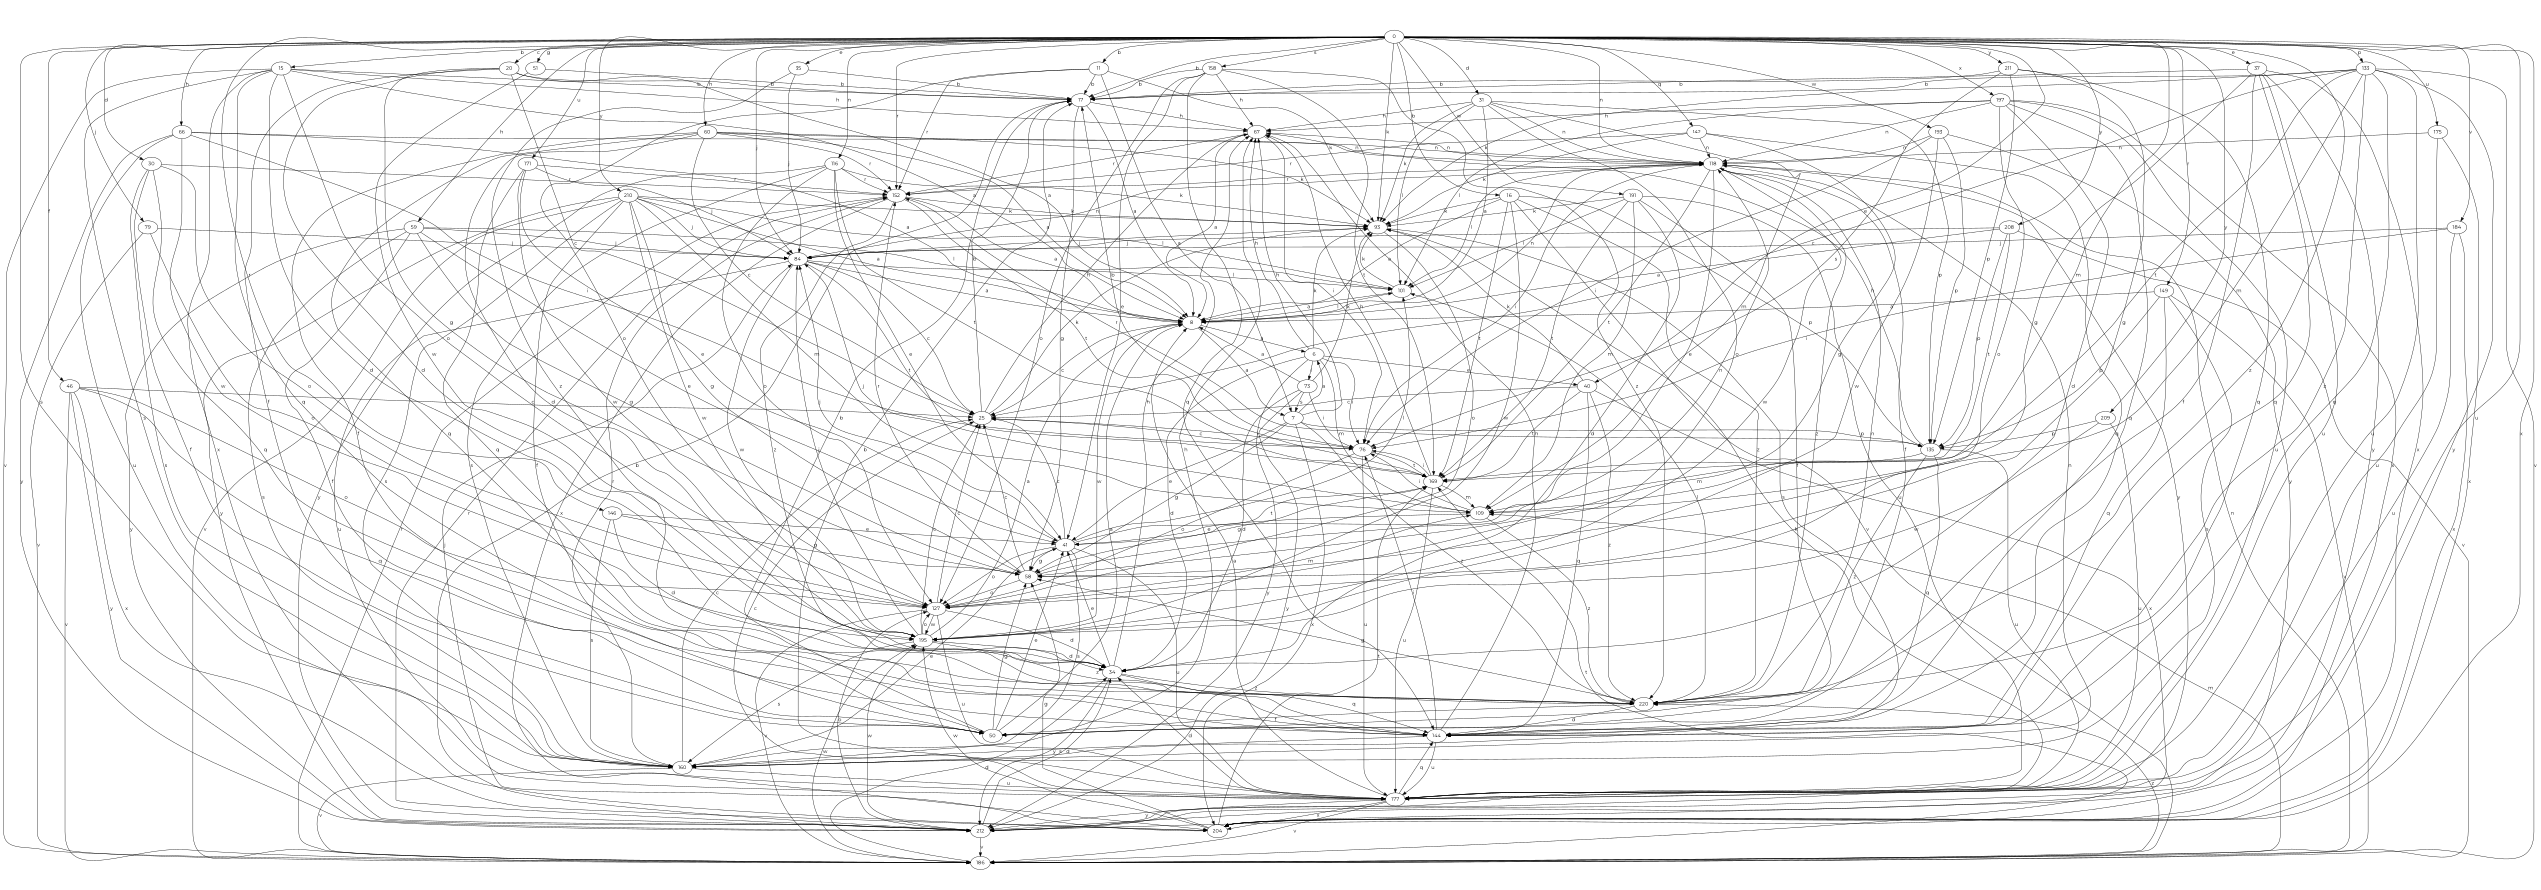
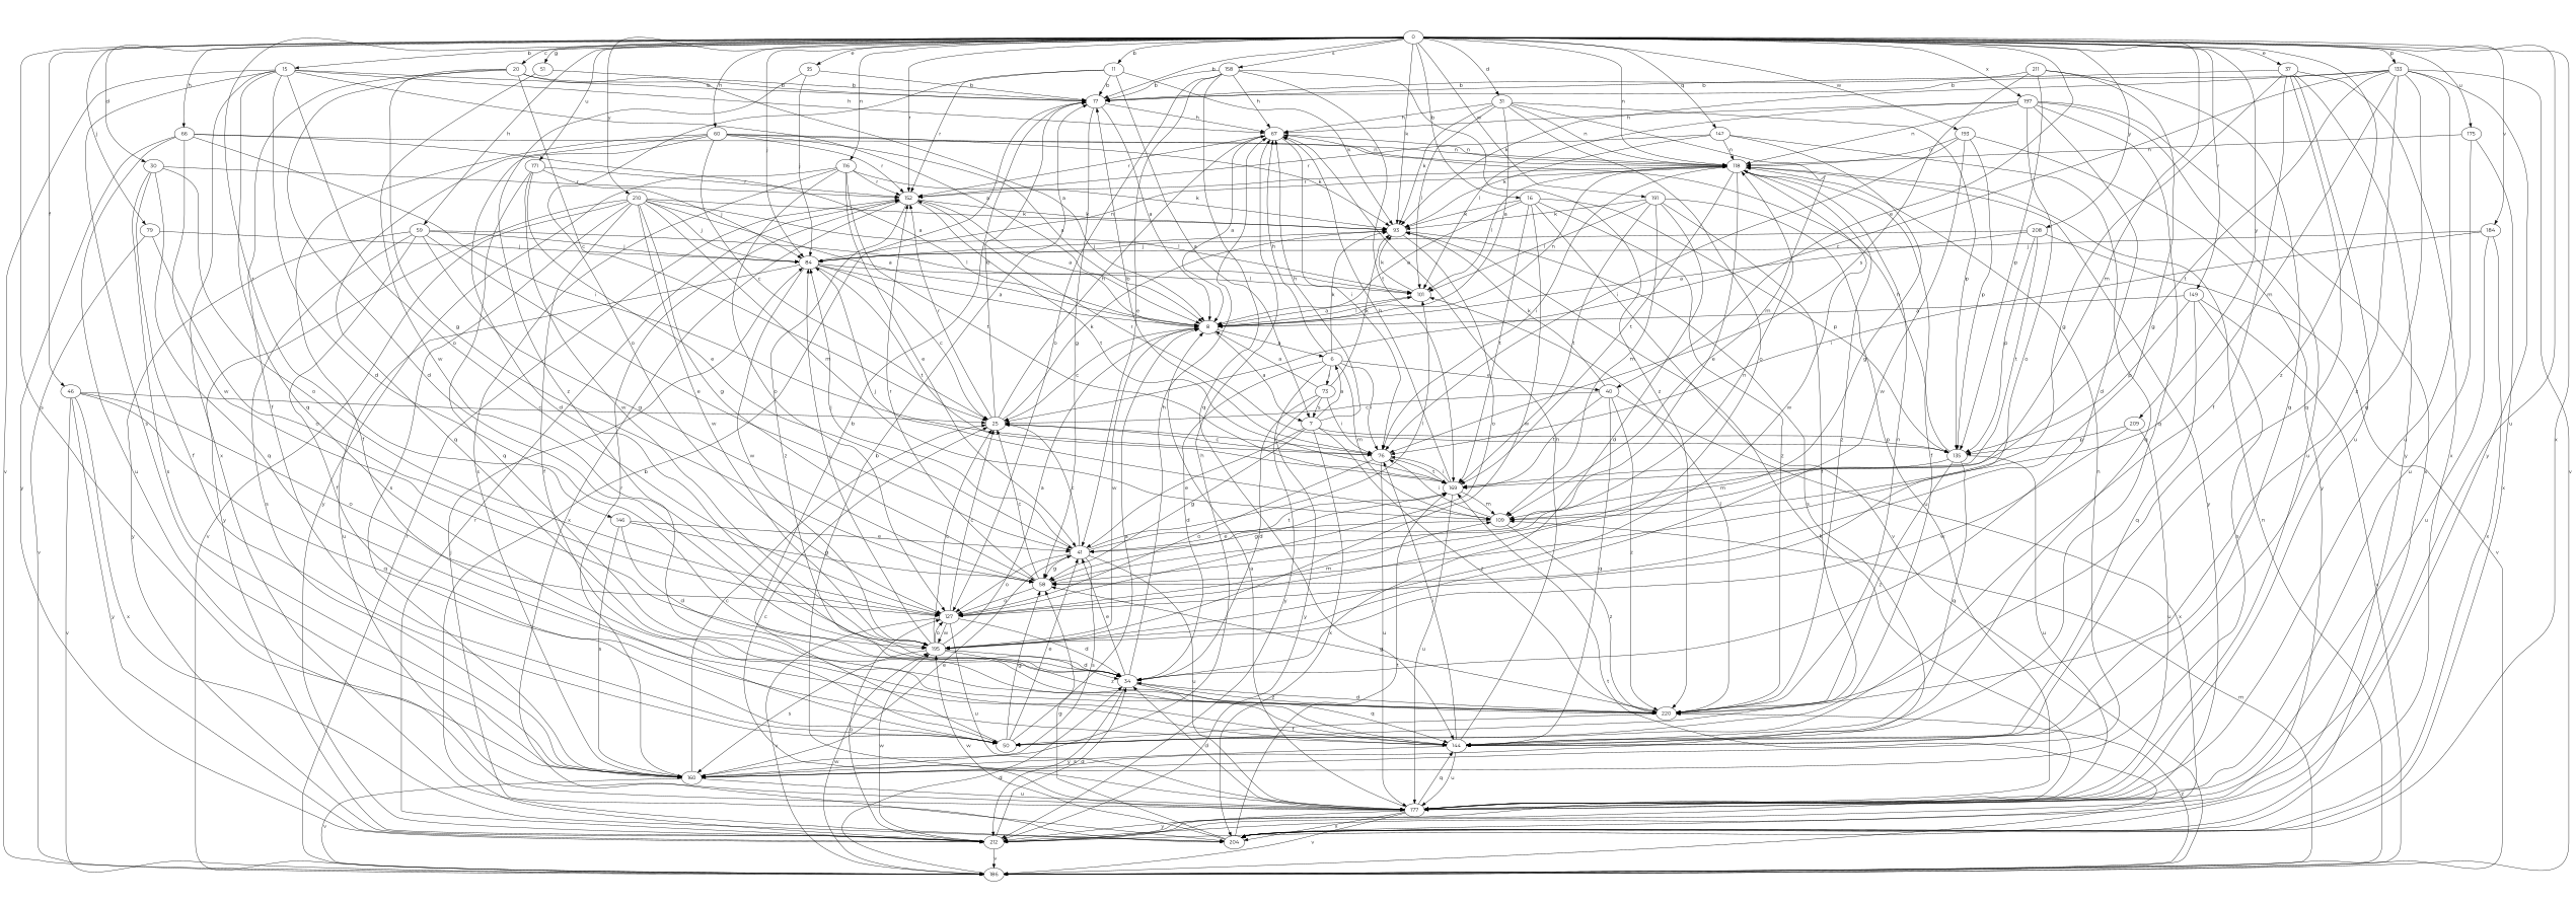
  strict digraph {
    fontname=Montserrat
    node [fontname=Montserrat]
    edge [fontname=Montserrat]
    0
    11
    15
    16
    17
    20
    30
    31
    35
    37
    40
    46
    51
    59
    60
    66
    79
    84
    93
    109
    116
    118
    133
    142
    146
    149
    152
    158
    160
    171
    175
    177
    184
    191
    193
    197
    204
    208
    209
    210
    211
    220
    7
    127
    34
    67
    8
    144
    186
    135
    195
    169
    58
    25
    50
    101
    212
    41
    76
    6
    73
    0 -> 11 [label=b]
    0 -> 15 [label=b]
    0 -> 16 [label=b]
    0 -> 17 [label=b]
    0 -> 20 [label=c]
    0 -> 30 [label=d]
    0 -> 31 [label=d]
    0 -> 35 [label=e]
    0 -> 37 [label=e]
    0 -> 40 [label=e]
    0 -> 46 [label=f]
    0 -> 51 [label=g]
    0 -> 59 [label=h]
    0 -> 60 [label=h]
    0 -> 66 [label=h]
    0 -> 79 [label=j]
    0 -> 84 [label=j]
    0 -> 93 [label=k]
    0 -> 109 [label=m]
    0 -> 116 [label=n]
    0 -> 118 [label=n]
    0 -> 133 [label=p]
    0 -> 142 [label=q]
    0 -> 146 [label=r]
    0 -> 149 [label=r]
    0 -> 152 [label=r]
    0 -> 158 [label=s]
    0 -> 160 [label=s]
    0 -> 171 [label=u]
    0 -> 175 [label=u]
    0 -> 177 [label=u]
    0 -> 184 [label=v]
    0 -> 191 [label=w]
    0 -> 193 [label=w]
    0 -> 197 [label=x]
    0 -> 204 [label=x]
    0 -> 208 [label=y]
    0 -> 209 [label=y]
    0 -> 210 [label=y]
-   0 -> 211 [label=y]
    0 -> 220 [label=z]
    11 -> 17 [label=b]
    11 -> 93 [label=k]
    11 -> 152 [label=r]
    11 -> 7 [label=a]
    11 -> 127 [label=o]
    15 -> 17 [label=b]
    15 -> 160 [label=s]
    15 -> 204 [label=x]
    15 -> 127 [label=o]
    15 -> 34 [label=d]
    15 -> 67 [label=h]
    15 -> 8 [label=a]
    15 -> 144 [label=q]
    15 -> 186 [label=v]
    16 -> 93 [label=k]
    16 -> 220 [label=z]
    16 -> 8 [label=a]
    16 -> 186 [label=v]
    16 -> 135 [label=p]
    16 -> 195 [label=w]
    16 -> 169 [label=t]
    17 -> 67 [label=h]
    17 -> 8 [label=a]
    17 -> 58 [label=g]
    20 -> 17 [label=b]
    20 -> 34 [label=d]
    20 -> 8 [label=a]
    20 -> 58 [label=g]
    20 -> 25 [label=c]
    20 -> 50 [label=f]
    30 -> 152 [label=r]
    30 -> 160 [label=s]
    30 -> 127 [label=o]
    30 -> 144 [label=q]
    30 -> 50 [label=f]
    31 -> 93 [label=k]
    31 -> 109 [label=m]
    31 -> 118 [label=n]
    31 -> 127 [label=o]
    31 -> 67 [label=h]
    31 -> 8 [label=a]
    31 -> 135 [label=p]
    31 -> 101 [label=l]
    35 -> 17 [label=b]
    35 -> 84 [label=j]
    35 -> 220 [label=z]
    37 -> 17 [label=b]
    37 -> 177 [label=u]
    37 -> 204 [label=x]
    37 -> 144 [label=q]
    37 -> 58 [label=g]
    37 -> 50 [label=f]
    37 -> 212 [label=y]
    40 -> 93 [label=k]
    40 -> 204 [label=x]
    40 -> 220 [label=z]
    40 -> 144 [label=q]
    40 -> 169 [label=t]
    40 -> 25 [label=c]
    46 -> 204 [label=x]
    46 -> 127 [label=o]
    46 -> 144 [label=q]
    46 -> 186 [label=v]
    46 -> 25 [label=c]
    46 -> 212 [label=y]
    51 -> 17 [label=b]
    51 -> 195 [label=w]
    59 -> 84 [label=j]
    59 -> 160 [label=s]
    59 -> 58 [label=g]
    59 -> 50 [label=f]
    59 -> 101 [label=l]
    59 -> 212 [label=y]
    59 -> 41 [label=e]
    60 -> 93 [label=k]
    60 -> 118 [label=n]
    60 -> 152 [label=r]
    60 -> 34 [label=d]
    60 -> 8 [label=a]
    60 -> 144 [label=q]
    60 -> 25 [label=c]
    60 -> 50 [label=f]
    66 -> 118 [label=n]
    66 -> 177 [label=u]
    66 -> 8 [label=a]
    66 -> 195 [label=w]
    66 -> 212 [label=y]
    66 -> 76 [label=i]
    79 -> 84 [label=j]
    79 -> 127 [label=o]
    79 -> 186 [label=v]
    84 -> 118 [label=n]
    84 -> 177 [label=u]
    84 -> 8 [label=a]
    84 -> 195 [label=w]
    84 -> 169 [label=t]
    84 -> 25 [label=c]
    84 -> 101 [label=l]
    93 -> 84 [label=j]
    93 -> 160 [label=s]
    93 -> 127 [label=o]
    109 -> 84 [label=j]
    109 -> 220 [label=z]
    109 -> 41 [label=e]
    109 -> 76 [label=i]
    116 -> 93 [label=k]
    116 -> 152 [label=r]
    116 -> 160 [label=s]
    116 -> 127 [label=o]
    116 -> 169 [label=t]
    116 -> 212 [label=y]
    116 -> 41 [label=e]
    118 -> 152 [label=r]
    118 -> 220 [label=z]
    118 -> 195 [label=w]
    118 -> 169 [label=t]
    118 -> 50 [label=f]
    118 -> 101 [label=l]
    118 -> 212 [label=y]
    118 -> 41 [label=e]
    118 -> 76 [label=i]
    133 -> 17 [label=b]
    133 -> 93 [label=k]
    133 -> 109 [label=m]
    133 -> 177 [label=u]
    133 -> 220 [label=z]
    133 -> 144 [label=q]
    133 -> 186 [label=v]
    133 -> 169 [label=t]
    133 -> 25 [label=c]
    133 -> 212 [label=y]
    142 -> 93 [label=k]
    142 -> 118 [label=n]
    142 -> 152 [label=r]
    142 -> 144 [label=q]
    142 -> 58 [label=g]
    146 -> 160 [label=s]
    146 -> 34 [label=d]
    146 -> 58 [label=g]
    146 -> 41 [label=e]
    149 -> 160 [label=s]
    149 -> 8 [label=a]
    149 -> 144 [label=q]
    149 -> 186 [label=v]
    149 -> 135 [label=p]
    152 -> 93 [label=k]
    152 -> 204 [label=x]
    152 -> 220 [label=z]
    152 -> 8 [label=a]
    152 -> 169 [label=t]
    158 -> 17 [label=b]
    158 -> 220 [label=z]
    158 -> 127 [label=o]
    158 -> 67 [label=h]
    158 -> 144 [label=q]
    158 -> 169 [label=t]
    158 -> 41 [label=e]
    160 -> 118 [label=n]
    160 -> 152 [label=r]
    160 -> 177 [label=u]
    160 -> 67 [label=h]
    160 -> 186 [label=v]
    160 -> 25 [label=c]
    160 -> 41 [label=e]
    171 -> 84 [label=j]
    171 -> 152 [label=r]
    171 -> 144 [label=q]
    171 -> 195 [label=w]
    171 -> 41 [label=e]
    175 -> 118 [label=n]
    175 -> 177 [label=u]
    175 -> 204 [label=x]
    177 -> 17 [label=b]
    177 -> 204 [label=x]
    177 -> 34 [label=d]
    177 -> 8 [label=a]
    177 -> 144 [label=q]
    177 -> 186 [label=v]
    177 -> 25 [label=c]
    177 -> 212 [label=y]
    184 -> 84 [label=j]
    184 -> 177 [label=u]
    184 -> 204 [label=x]
    184 -> 76 [label=i]
    191 -> 93 [label=k]
    191 -> 109 [label=m]
    191 -> 177 [label=u]
    191 -> 34 [label=d]
    191 -> 169 [label=t]
    191 -> 50 [label=f]
    191 -> 101 [label=l]
    193 -> 118 [label=n]
    193 -> 135 [label=p]
    193 -> 195 [label=w]
    193 -> 212 [label=y]
    193 -> 76 [label=i]
    197 -> 118 [label=n]
    197 -> 177 [label=u]
    197 -> 204 [label=x]
    197 -> 127 [label=o]
    197 -> 34 [label=d]
    197 -> 67 [label=h]
    197 -> 144 [label=q]
    197 -> 101 [label=l]
    204 -> 84 [label=j]
    204 -> 195 [label=w]
    204 -> 169 [label=t]
    204 -> 58 [label=g]
    208 -> 84 [label=j]
    208 -> 8 [label=a]
    208 -> 186 [label=v]
    208 -> 135 [label=p]
    208 -> 169 [label=t]
    209 -> 177 [label=u]
    209 -> 135 [label=p]
    209 -> 195 [label=w]
    210 -> 84 [label=j]
    210 -> 93 [label=k]
    210 -> 109 [label=m]
    210 -> 160 [label=s]
    210 -> 8 [label=a]
    210 -> 186 [label=v]
    210 -> 195 [label=w]
    210 -> 58 [label=g]
    210 -> 50 [label=f]
    210 -> 101 [label=l]
    210 -> 212 [label=y]
    211 -> 17 [label=b]
    211 -> 144 [label=q]
    211 -> 135 [label=p]
    211 -> 58 [label=g]
    211 -> 76 [label=s]
    220 -> 118 [label=n]
-   220 -> 144 [label=d]
+   220 -> 34 [label=d]
    220 -> 58 [label=g]
    220 -> 50 [label=f]
    220 -> 101 [label=l]
    7 -> 204 [label=x]
    7 -> 220 [label=z]
    7 -> 67 [label=h]
    7 -> 135 [label=p]
    7 -> 58 [label=g]
    7 -> 41 [label=e]
    7 -> 6 [label=a]
    127 -> 109 [label=m]
    127 -> 177 [label=u]
    127 -> 34 [label=d]
    127 -> 186 [label=v]
    127 -> 195 [label=w]
    127 -> 25 [label=c]
    34 -> 220 [label=z]
    34 -> 67 [label=h]
    34 -> 144 [label=q]
    34 -> 212 [label=y]
    34 -> 41 [label=e]
    67 -> 118 [label=n]
    67 -> 152 [label=r]
    67 -> 8 [label=a]
    67 -> 76 [label=i]
    8 -> 118 [label=n]
    8 -> 7 [label=a]
    8 -> 195 [label=w]
    8 -> 25 [label=c]
    8 -> 101 [label=l]
    8 -> 6 [label=a]
    144 -> 160 [label=s]
    144 -> 177 [label=u]
    144 -> 67 [label=h]
    144 -> 76 [label=i]
    186 -> 109 [label=m]
    186 -> 118 [label=n]
    186 -> 152 [label=r]
    186 -> 220 [label=z]
    186 -> 34 [label=d]
    186 -> 195 [label=w]
    186 -> 169 [label=t]
    135 -> 109 [label=m]
    135 -> 152 [label=r]
    135 -> 177 [label=u]
    135 -> 220 [label=z]
    135 -> 67 [label=h]
    135 -> 144 [label=q]
    195 -> 84 [label=j]
    195 -> 160 [label=s]
    195 -> 220 [label=z]
    195 -> 127 [label=o]
    195 -> 34 [label=d]
    195 -> 8 [label=a]
    195 -> 25 [label=c]
    169 -> 109 [label=m]
    169 -> 177 [label=u]
    169 -> 67 [label=h]
    169 -> 58 [label=g]
    169 -> 76 [label=i]
    58 -> 118 [label=n]
    58 -> 152 [label=r]
    58 -> 127 [label=o]
    58 -> 25 [label=c]
    25 -> 17 [label=b]
    25 -> 93 [label=k]
+   25 -> 152 [label=r]
    25 -> 67 [label=h]
    25 -> 76 [label=i]
    50 -> 17 [label=b]
    50 -> 8 [label=a]
    50 -> 58 [label=g]
    50 -> 41 [label=e]
    101 -> 93 [label=k]
    101 -> 8 [label=a]
    212 -> 17 [label=b]
    212 -> 93 [label=k]
    212 -> 152 [label=r]
    212 -> 127 [label=o]
    212 -> 34 [label=d]
    212 -> 186 [label=v]
    212 -> 195 [label=w]
    41 -> 84 [label=j]
    41 -> 160 [label=s]
    41 -> 177 [label=u]
    41 -> 127 [label=o]
    41 -> 169 [label=t]
    41 -> 58 [label=g]
    41 -> 25 [label=c]
    41 -> 101 [label=l]
    76 -> 17 [label=b]
    76 -> 177 [label=u]
    76 -> 127 [label=o]
    76 -> 169 [label=t]
    76 -> 25 [label=c]
    6 -> 40 [label=e]
    6 -> 93 [label=k]
    6 -> 109 [label=m]
    6 -> 34 [label=d]
    6 -> 67 [label=h]
    6 -> 212 [label=y]
    6 -> 76 [label=i]
    6 -> 73 [label=i]
    73 -> 93 [label=k]
    73 -> 7 [label=s]
    73 -> 34 [label=d]
    73 -> 8 [label=a]
    73 -> 212 [label=y]
    73 -> 76 [label=i]
  }
